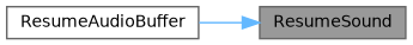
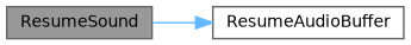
  digraph {
    rankdir=LR
    node [fontname=Helvetica fontsize=10 shape=box style=filled]
    n1 [color=gray40 fillcolor=grey60 fontcolor=black height=0.2 label=ResumeSound width=0.4]
    n2 [color=grey40 fillcolor=white height=0.2 label=ResumeAudioBuffer width=0.4]
-   n2 -> n1 [color=steelblue1 fontname=Helvetica fontsize=10 labelfontname=Helvetica labelfontsize=10 style=solid]
+   n1 -> n2 [color=steelblue1 fontname=Helvetica fontsize=10 labelfontname=Helvetica labelfontsize=10 style=solid]
  }
